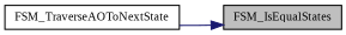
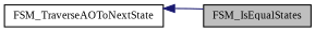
  digraph {
    rankdir=RL
    fontname="Liberation Serif"
    node [color=black fontname="Liberation Serif" fontsize=10 shape=record style=filled]
    n1 [fillcolor=grey75 fontcolor=black height=0.2 label=FSM_IsEqualStates width=0.4]
    n2 [fillcolor=white height=0.2 label=FSM_TraverseAOToNextState width=0.4]
-   n1 -> n2 [color=midnightblue dir=back fontname="Liberation Serif" fontsize=10 labelfontname=Helvetica labelfontsize=10 style=solid]
+   n2 -> n1 [color=midnightblue dir=back fontname="Liberation Serif" fontsize=10 labelfontname=Helvetica labelfontsize=10 style=solid]
  }
